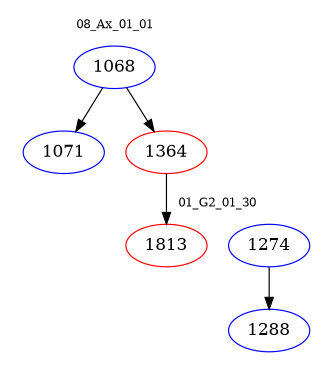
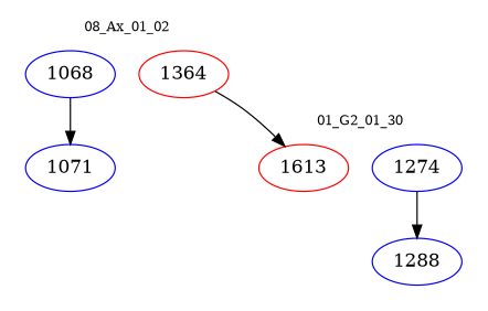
  digraph {
    node [color=blue]
    edge [color=black]
    n1 [label=1068]
    n2 [label=1071]
    n3 [color=red label=1364]
    n4 [label=1274]
    n5 [label=1288]
-   n6 [color=red label=1813]
+   n6 [color=red label=1613]
    subgraph cluster_1 {
      color=white
      fontsize=10
-     label="08_Ax_01_01"
+     label="08_Ax_01_02"
      n1
      n2
      n3
    }
    subgraph cluster_2 {
      color=white
      fontsize=10
      label="01_G2_01_30"
      n4
      n5
      n6
    }
    n1 -> n2
-   n1 -> n3
    n3 -> n6
    n4 -> n5
  }
